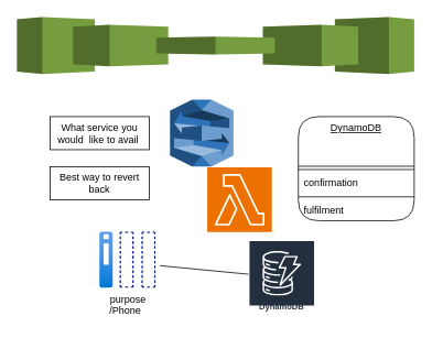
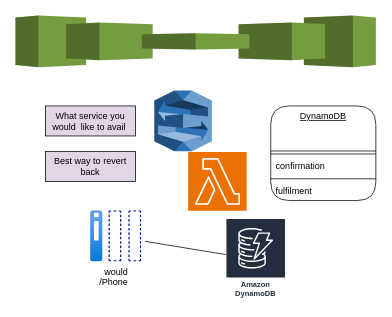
  <mxCell id="0" />
  <mxCell id="1" parent="0" />
  <mxCell id="2" value="" style="outlineConnect=0;dashed=0;verticalLabelPosition=bottom;verticalAlign=top;align=center;html=1;shape=mxgraph.aws3.connect;fillColor=#759C3E;gradientColor=none;" vertex="1" parent="1"><mxGeometry x="20" y="20" width="480" height="69" as="geometry" /></mxCell>
  <mxCell id="3" value="" style="outlineConnect=0;dashed=0;verticalLabelPosition=bottom;verticalAlign=top;align=center;html=1;shape=mxgraph.aws3.lex;fillColor=#2E73B8;gradientColor=none;" vertex="1" parent="1"><mxGeometry x="205" y="120" width="76.5" height="81" as="geometry" /></mxCell>
  <mxCell id="4" value="" style="sketch=0;points=[[0,0,0],[0.25,0,0],[0.5,0,0],[0.75,0,0],[1,0,0],[0,1,0],[0.25,1,0],[0.5,1,0],[0.75,1,0],[1,1,0],[0,0.25,0],[0,0.5,0],[0,0.75,0],[1,0.25,0],[1,0.5,0],[1,0.75,0]];outlineConnect=0;fontColor=#232F3E;fillColor=#ED7100;strokeColor=#ffffff;dashed=0;verticalLabelPosition=bottom;verticalAlign=top;align=center;html=1;fontSize=12;fontStyle=0;aspect=fixed;shape=mxgraph.aws4.resourceIcon;resIcon=mxgraph.aws4.lambda;" vertex="1" parent="1"><mxGeometry x="250" y="202" width="78" height="78" as="geometry" /></mxCell>
- <mxCell id="5" value="Amazon DynamoDB" style="sketch=0;outlineConnect=0;fontColor=#232F3E;gradientColor=none;strokeColor=#ffffff;fillColor=#232F3E;dashed=0;verticalLabelPosition=middle;verticalAlign=bottom;align=center;html=1;whiteSpace=wrap;fontSize=10;fontStyle=1;spacing=3;shape=mxgraph.aws4.productIcon;prIcon=mxgraph.aws4.dynamodb;" vertex="1" parent="1"><mxGeometry x="300" y="290" width="80" height="90" as="geometry" /></mxCell>
- <mxCell id="6" value="&lt;div&gt;purpose&lt;/div&gt;&lt;div&gt;/Phone&amp;nbsp;&amp;nbsp;&lt;/div&gt;" style="image;aspect=fixed;html=1;points=[];align=center;fontSize=12;image=img/lib/azure2/other/Defender_Slot.svg;" vertex="1" parent="1"><mxGeometry x="120" y="280" width="68" height="68" as="geometry" /></mxCell>
- <mxCell id="7" value="What service you would&amp;nbsp; like to avail&amp;nbsp;" style="fontStyle=0;html=1;whiteSpace=wrap;" vertex="1" parent="1"><mxGeometry x="60" y="140.5" width="120" height="40" as="geometry" /></mxCell>
- <mxCell id="8" value="Best way to revert back" style="fontStyle=0;html=1;whiteSpace=wrap;" vertex="1" parent="1"><mxGeometry x="60" y="201" width="120" height="40" as="geometry" /></mxCell>
+ <mxCell id="5" value="Amazon DynamoDB" style="sketch=0;outlineConnect=0;fontColor=#232F3E;gradientColor=none;strokeColor=#ffffff;fillColor=#232F3E;dashed=0;verticalLabelPosition=middle;verticalAlign=bottom;align=center;html=1;whiteSpace=wrap;fontSize=10;fontStyle=1;spacing=3;shape=mxgraph.aws4.productIcon;prIcon=mxgraph.aws4.dynamodb;" vertex="1" parent="1"><mxGeometry x="300" y="290" width="80" height="110" as="geometry" /></mxCell>
+ <mxCell id="6" value="&lt;div&gt;would&lt;/div&gt;&lt;div&gt;/Phone&amp;nbsp;&amp;nbsp;&lt;/div&gt;" style="image;aspect=fixed;html=1;points=[];align=center;fontSize=12;image=img/lib/azure2/other/Defender_Slot.svg;" vertex="1" parent="1"><mxGeometry x="120" y="280" width="68" height="68" as="geometry" /></mxCell>
+ <mxCell id="7" value="What service you would&amp;nbsp; like to avail&amp;nbsp;" style="fontStyle=0;html=1;whiteSpace=wrap;fillColor=#e1d5e7;" vertex="1" parent="1"><mxGeometry x="60" y="140.5" width="120" height="40" as="geometry" /></mxCell>
+ <mxCell id="8" value="Best way to revert back" style="fontStyle=0;html=1;whiteSpace=wrap;fillColor=#e1d5e7;" vertex="1" parent="1"><mxGeometry x="60" y="201" width="120" height="40" as="geometry" /></mxCell>
  <mxCell id="9" value="DynamoDB" style="swimlane;fontStyle=4;align=center;verticalAlign=top;childLayout=stackLayout;horizontal=1;startSize=60;horizontalStack=0;resizeParent=1;resizeParentMax=0;resizeLast=0;collapsible=0;marginBottom=0;html=1;rounded=1;absoluteArcSize=1;arcSize=50;whiteSpace=wrap;" vertex="1" parent="1"><mxGeometry x="360" y="140.5" width="140" height="126" as="geometry" /></mxCell>
  <mxCell id="10" value="" style="line;strokeWidth=1;fillColor=none;align=left;verticalAlign=middle;spacingTop=-1;spacingLeft=3;spacingRight=3;rotatable=0;labelPosition=right;points=[];portConstraint=eastwest;" vertex="1" parent="9"><mxGeometry y="60" width="140" height="8" as="geometry" /></mxCell>
  <mxCell id="11" value="confirmation" style="fillColor=none;strokeColor=none;align=left;verticalAlign=middle;spacingLeft=5;whiteSpace=wrap;html=1;" vertex="1" parent="9"><mxGeometry y="68" width="140" height="25" as="geometry" /></mxCell>
  <mxCell id="12" value="" style="line;strokeWidth=1;fillColor=none;align=left;verticalAlign=middle;spacingTop=-1;spacingLeft=3;spacingRight=3;rotatable=0;labelPosition=right;points=[];portConstraint=eastwest;" vertex="1" parent="9"><mxGeometry y="93" width="140" height="8" as="geometry" /></mxCell>
  <mxCell id="13" value="fulfilment" style="fillColor=none;strokeColor=none;align=left;verticalAlign=middle;spacingLeft=5;whiteSpace=wrap;html=1;" vertex="1" parent="9"><mxGeometry y="101" width="140" height="25" as="geometry" /></mxCell>
  <mxCell id="14" value="" style="endArrow=none;html=1;rounded=0;exitX=1.071;exitY=0.6;exitDx=0;exitDy=0;exitPerimeter=0;" edge="1" parent="1" source="6" target="5"><mxGeometry width="50" height="50" relative="1" as="geometry"><mxPoint x="170" y="380" as="sourcePoint" /><mxPoint x="220" y="330" as="targetPoint" /></mxGeometry></mxCell>
